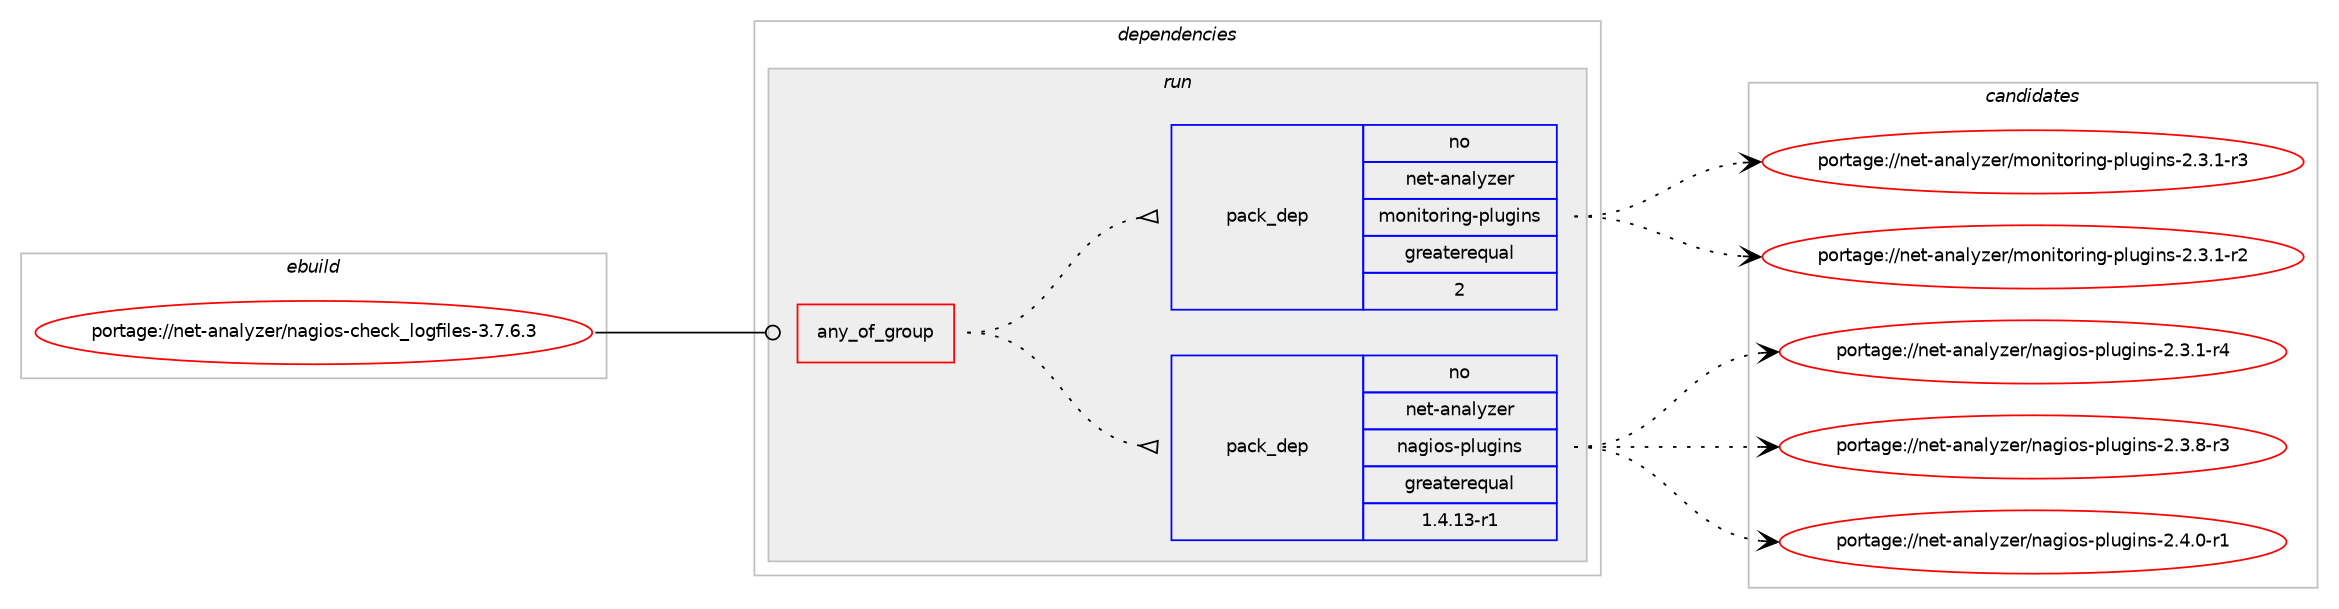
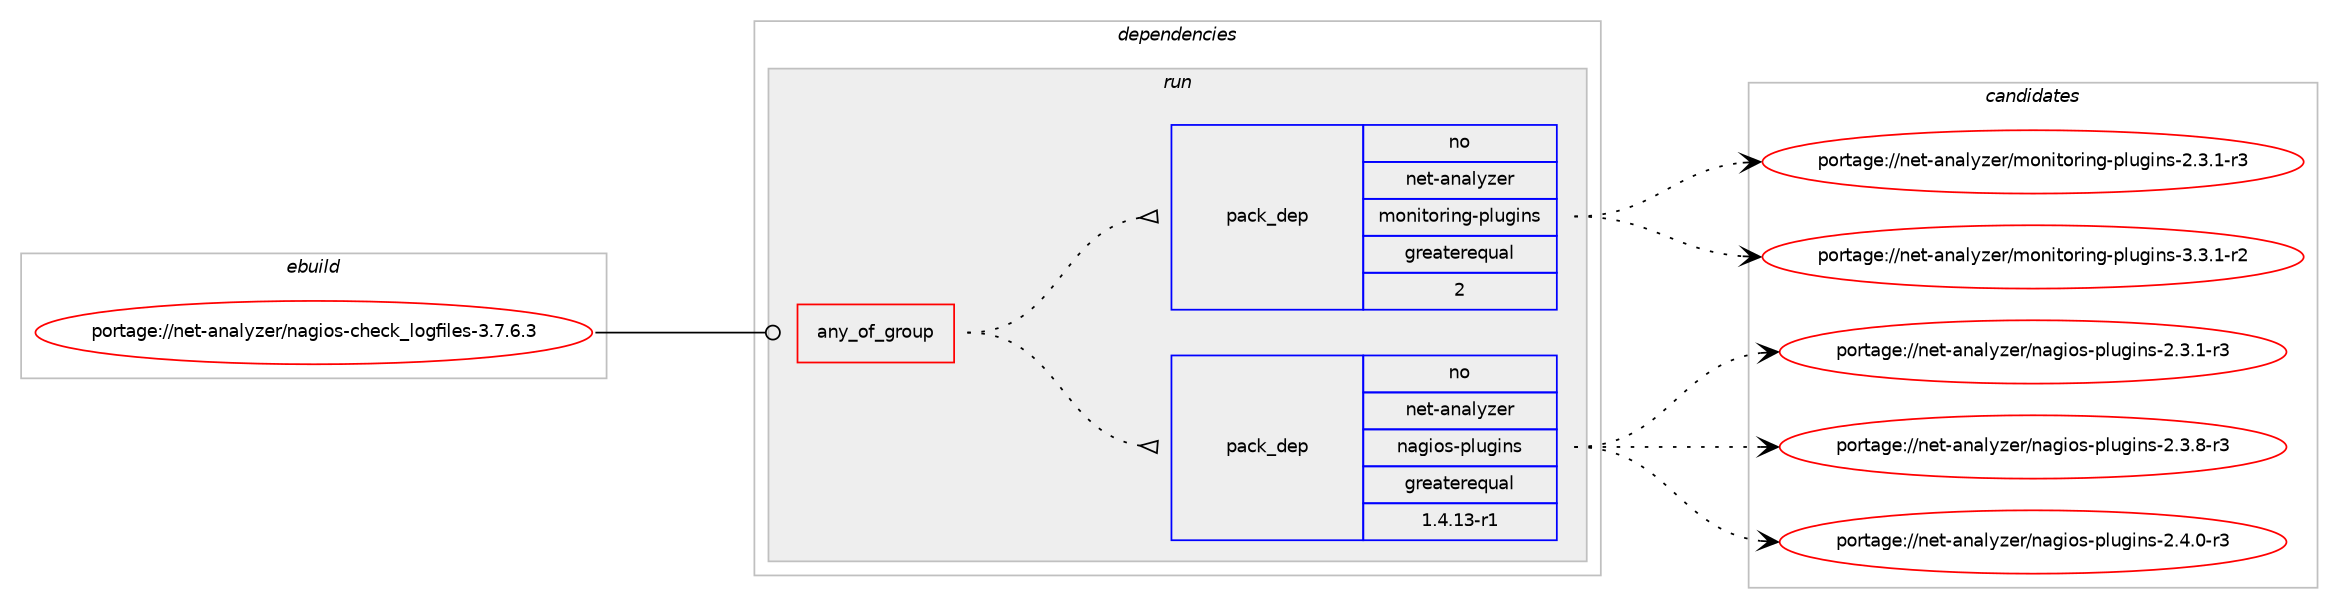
  digraph {
    compound=true
    concentrate=true
    fontname=Helvetica
    fontsize=10
    newrank=true
    rankdir=LR
    ranksep=1.5
    node [color=red fontname=Helvetica fontsize=10]
    edge [arrowhead=vee headport=w style=dotted tailport=e weight=100]
    n1 [label="portage://net-analyzer/nagios-check_logfiles-3.7.6.3" width=4]
    n2 [color=blue label=<<TABLE BORDER="0" CELLBORDER="1" CELLSPACING="0" CELLPADDING="4" WIDTH="220"><TR><TD ROWSPAN="6" CELLPADDING="30">pack_dep</TD></TR><TR><TD WIDTH="110">no</TD></TR><TR><TD>net-analyzer</TD></TR><TR><TD>nagios-plugins</TD></TR><TR><TD>greaterequal</TD></TR><TR><TD>1.4.13-r1</TD></TR></TABLE>> shape=none]
    n3 [color=blue label=<<TABLE BORDER="0" CELLBORDER="1" CELLSPACING="0" CELLPADDING="4" WIDTH="220"><TR><TD ROWSPAN="6" CELLPADDING="30">pack_dep</TD></TR><TR><TD WIDTH="110">no</TD></TR><TR><TD>net-analyzer</TD></TR><TR><TD>monitoring-plugins</TD></TR><TR><TD>greaterequal</TD></TR><TR><TD>2</TD></TR></TABLE>> shape=none]
    n4 [label=<<TABLE BORDER="0" CELLBORDER="1" CELLSPACING="0" CELLPADDING="4"><TR><TD CELLPADDING="10">any_of_group</TD></TR></TABLE>> shape=none]
-   n5 [label="portage://net-analyzer/nagios-plugins-2.3.1-r4" width=4]
+   n5 [label="portage://net-analyzer/nagios-plugins-2.3.1-r3" width=4]
    n6 [label="portage://net-analyzer/nagios-plugins-2.3.8-r3" width=4]
-   n7 [label="portage://net-analyzer/nagios-plugins-2.4.0-r1" width=4]
-   n8 [label="portage://net-analyzer/monitoring-plugins-2.3.1-r2" width=4]
+   n7 [label="portage://net-analyzer/nagios-plugins-2.4.0-r3" width=4]
+   n8 [label="portage://net-analyzer/monitoring-plugins-3.3.1-r2" width=4]
    n9 [label="portage://net-analyzer/monitoring-plugins-2.3.1-r3" width=4]
    subgraph cluster_1 {
      color=gray
      label=<<i>ebuild</i>>
      rank=same
      n1
    }
    subgraph cluster_2 {
      color=gray
      label=<<i>dependencies</i>>
      subgraph cluster_3 {
        color=gray
        fillcolor="#eeeeee"
        label=<<i>compile</i>>
        style=filled
      }
      subgraph cluster_4 {
        color=gray
        fillcolor="#eeeeee"
        label=<<i>compile and run</i>>
        style=filled
      }
      subgraph cluster_5 {
        color=gray
        fillcolor="#eeeeee"
        label=<<i>run</i>>
        style=filled
        subgraph sub_6 {
          color=gray
          fillcolor="#eeeeee"
          label=<<i>run</i>>
          style=filled
          n4
          subgraph sub_7 {
            color=gray
            fillcolor="#eeeeee"
            label=<<i>run</i>>
            style=filled
            n2
          }
          subgraph sub_8 {
            color=gray
            fillcolor="#eeeeee"
            label=<<i>run</i>>
            style=filled
            n3
          }
        }
      }
    }
    subgraph cluster_9 {
      color=gray
      label=<<i>candidates</i>>
      rank=same
      subgraph sub_10 {
        color=black
        label=<<i>candidates</i>>
        nodesep=1
        rank=same
        n5
        n6
        n7
      }
      subgraph sub_11 {
        color=black
        label=<<i>candidates</i>>
        nodesep=1
        rank=same
        n8
        n9
      }
    }
    n1 -> n4 [arrowhead=odot style=solid weight=20]
    n2 -> n5
    n2 -> n6
    n2 -> n7
    n3 -> n8
    n3 -> n9
    n4 -> n2 [arrowhead=oinv weight=20]
    n4 -> n3 [arrowhead=oinv weight=20]
  }
